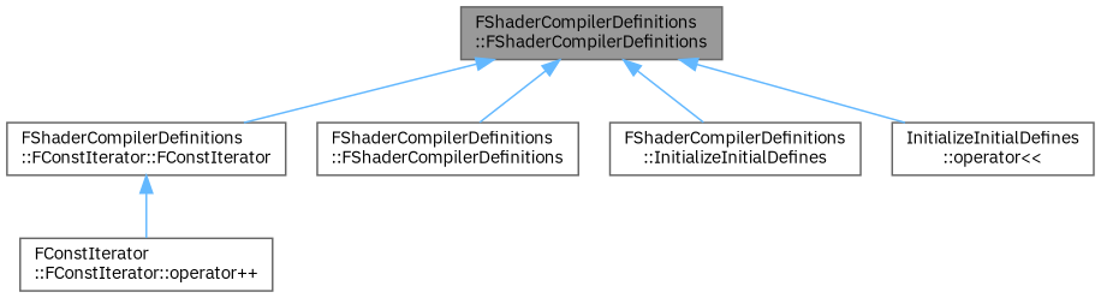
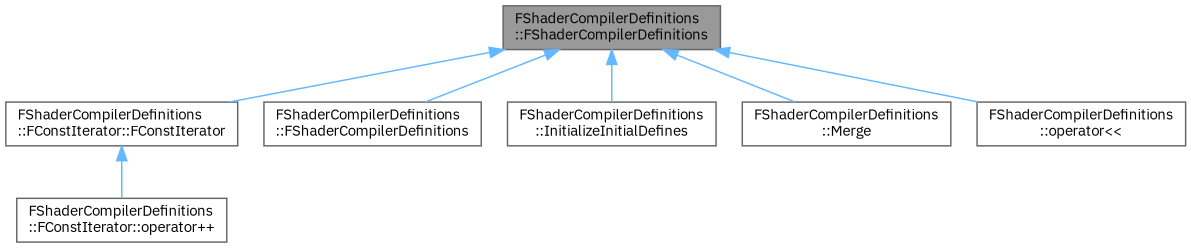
  digraph {
    fontname="IBM Plex Sans"
    rankdir=TB
    node [color=grey40 fillcolor=white fontname="IBM Plex Sans" fontsize=10 shape=box style=filled]
    edge [color=steelblue1 dir=back fontname="IBM Plex Sans" fontsize=10 labelfontname=Helvetica labelfontsize=10 style=solid]
    n1 [color=gray40 fillcolor=grey60 fontcolor=black height=0.2 label="FShaderCompilerDefinitions\l::FShaderCompilerDefinitions" width=0.4]
    n2 [height=0.2 label="FShaderCompilerDefinitions\l::FConstIterator::FConstIterator" width=0.4]
    n3 [height=0.2 label="FShaderCompilerDefinitions\l::FShaderCompilerDefinitions" width=0.4]
    n4 [height=0.2 label="FShaderCompilerDefinitions\l::InitializeInitialDefines" width=0.4]
-   n6 [height=0.2 label="InitializeInitialDefines\l::operator\<\<" width=0.4]
-   n7 [height=0.2 label="FConstIterator\l::FConstIterator::operator++" width=0.4]
+   n5 [height=0.2 label="FShaderCompilerDefinitions\l::Merge" width=0.4]
+   n6 [height=0.2 label="FShaderCompilerDefinitions\l::operator\<\<" width=0.4]
+   n7 [height=0.2 label="FShaderCompilerDefinitions\l::FConstIterator::operator++" width=0.4]
    n1 -> n2
    n1 -> n3
    n1 -> n4
+   n1 -> n5
    n1 -> n6
    n2 -> n7
  }
